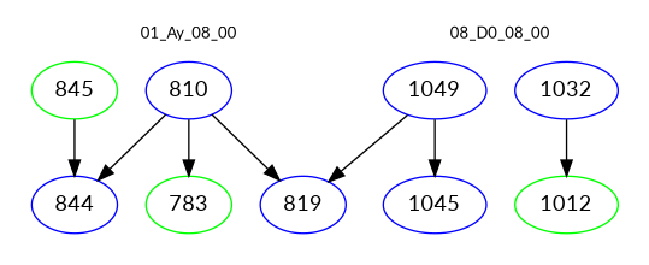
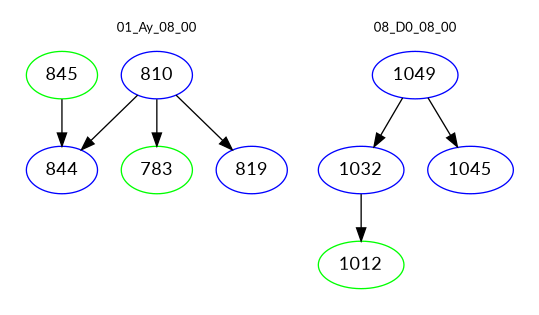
  digraph {
    fontname=Lato
    node [color=blue fontname=Lato]
    edge [color=black fontname=Lato]
    n1 [label=810]
    n2 [color=green label=783]
    n3 [label=844]
    n4 [label=819]
    n5 [color=green label=845]
    n6 [label=1049]
    n7 [label=1032]
    n8 [label=1045]
    n9 [color=green label=1012]
    subgraph cluster_1 {
      color=white
      fontsize=10
      label="01_Ay_08_00"
      n1
      n2
      n3
      n4
      n5
    }
    subgraph cluster_2 {
      color=white
      fontsize=10
      label="08_D0_08_00"
      n6
      n7
      n8
      n9
    }
    n1 -> n2
    n1 -> n3
    n1 -> n4
    n5 -> n3
-   n6 -> n4
+   n6 -> n7
    n6 -> n8
    n7 -> n9
  }
